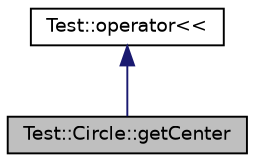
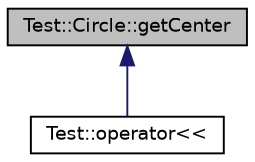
  digraph {
    rankdir=TB
    node [color=black fontname=Helvetica fontsize=10 shape=record style=filled]
    n1 [fillcolor=grey75 fontcolor=black height=0.2 label="Test::Circle::getCenter" width=0.4]
    n2 [fillcolor=white height=0.2 label="Test::operator\<\<" width=0.4]
-   n2 -> n1 [color=midnightblue dir=back fontname=Helvetica fontsize=10 labelfontname=Helvetica labelfontsize=10 style=solid]
+   n1 -> n2 [color=midnightblue dir=back fontname=Helvetica fontsize=10 labelfontname=Helvetica labelfontsize=10 style=solid]
  }
